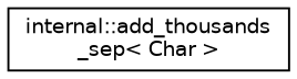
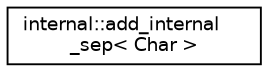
  digraph {
    rankdir=LR
-   n1 [color=black fillcolor=white fontname=Helvetica fontsize=10 height=0.2 label="internal::add_thousands\l_sep\< Char \>" shape=box style=filled width=0.4]
+   n1 [color=black fillcolor=white fontname=Helvetica fontsize=10 height=0.2 label="internal::add_internal\l_sep\< Char \>" shape=box style=filled width=0.4]
  }
